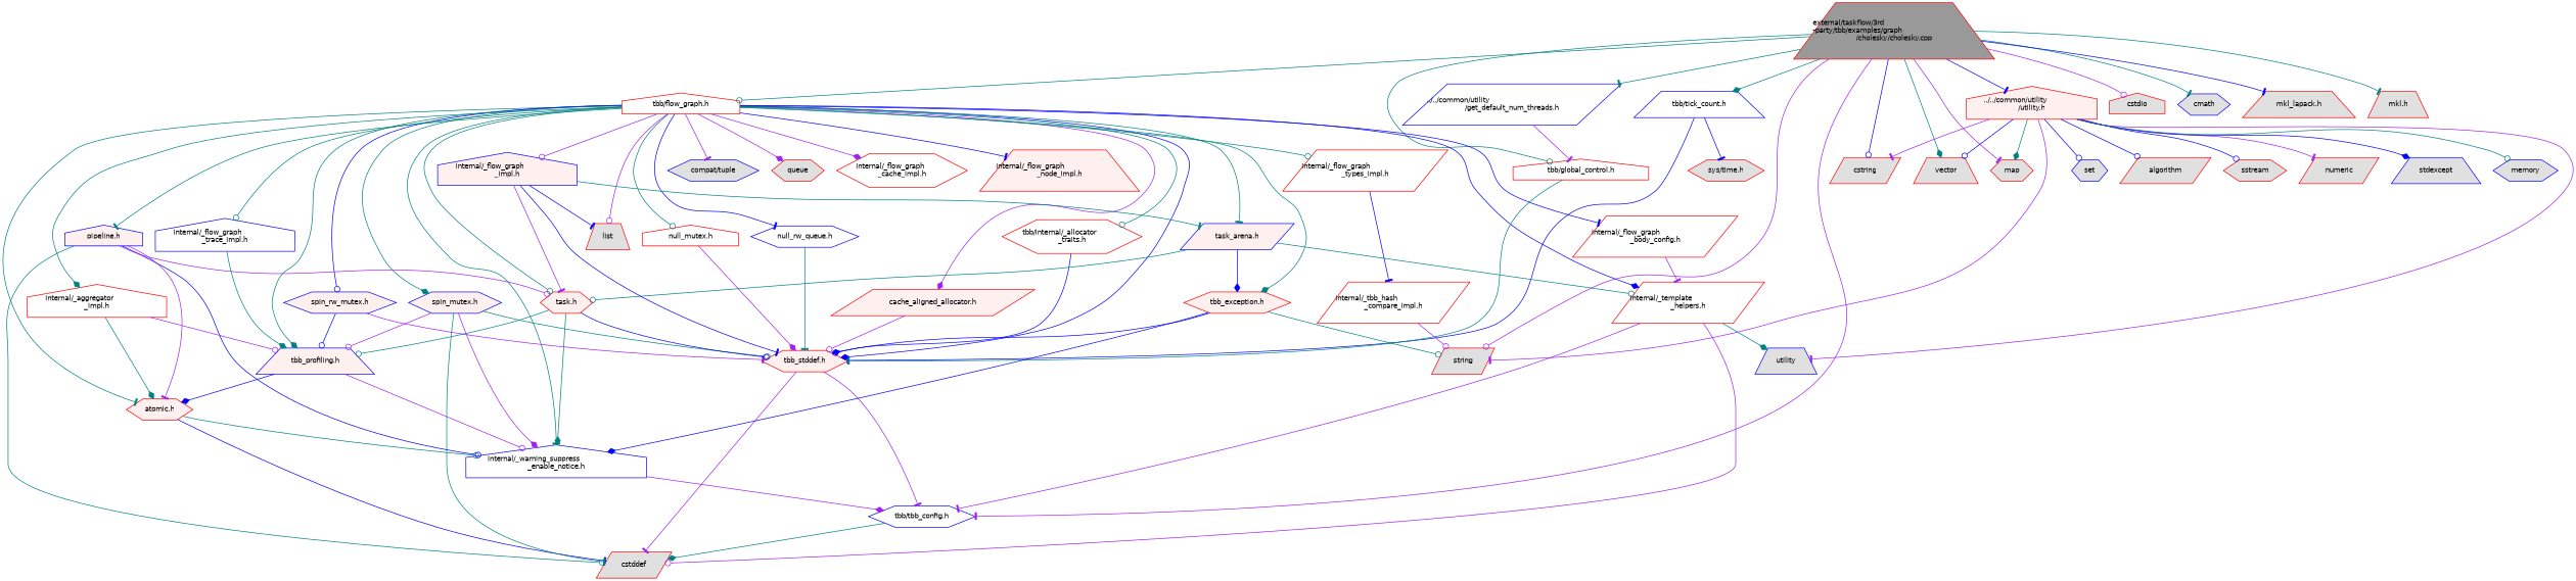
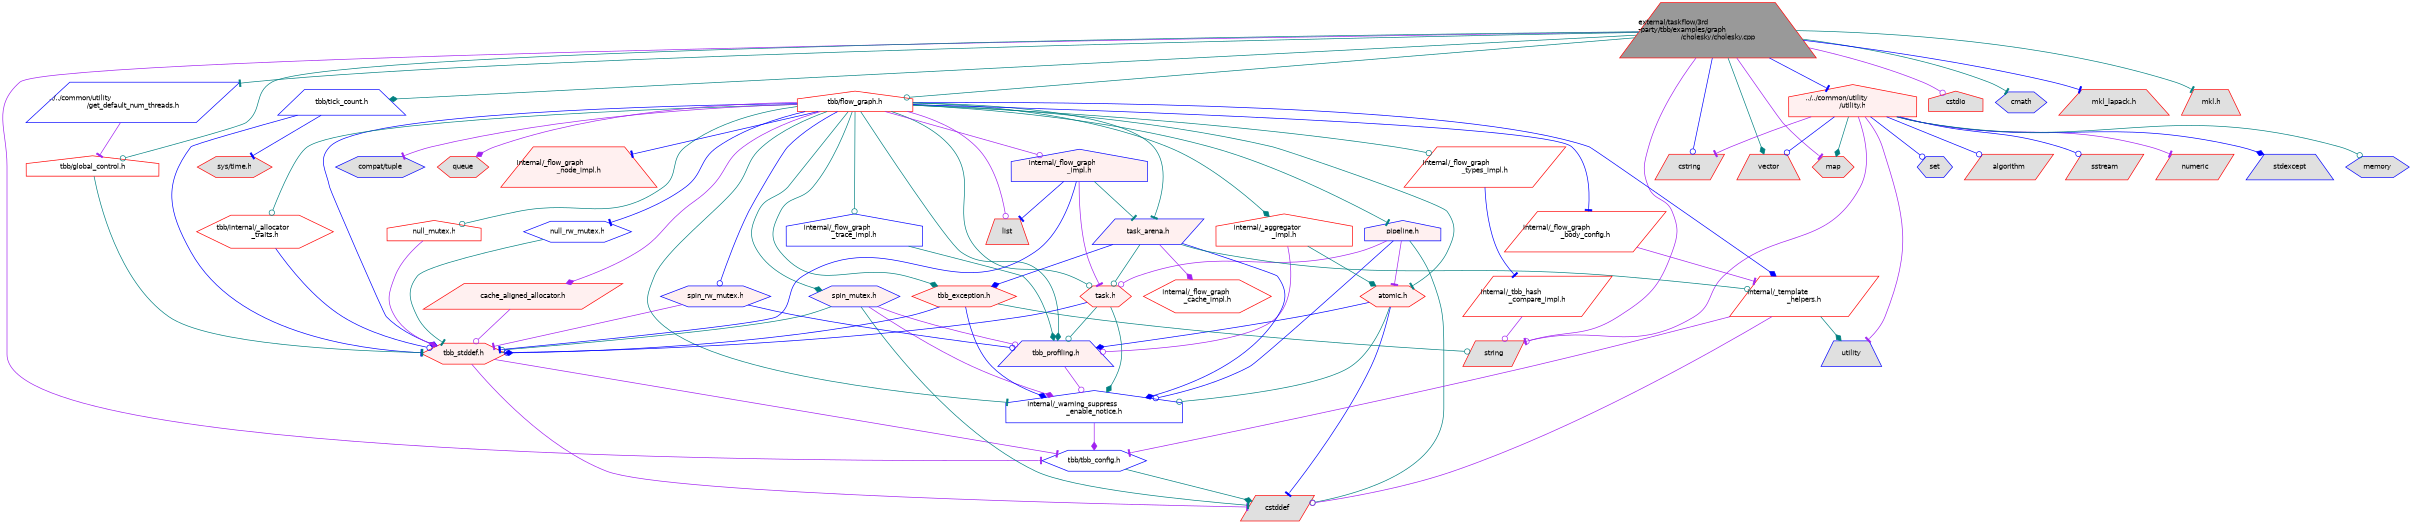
  digraph {
    node [color=red fillcolor="#E0E0E0" fontname=Helvetica fontsize=10 shape=hexagon style=filled]
    edge [arrowhead=tee color=teal fontname=Helvetica fontsize=10 labelfontname=Helvetica labelfontsize=10 style=solid]
    n1 [fillcolor=grey60 fontcolor=black height=0.2 label="external/taskflow/3rd\l-party/tbb/examples/graph\l/cholesky/cholesky.cpp" shape=trapezium width=0.4]
    n2 [height=0.2 label=string shape=parallelogram width=0.4]
    n3 [height=0.2 label=cstring shape=parallelogram width=0.4]
    n4 [height=0.2 label=cstdio shape=house width=0.4]
    n5 [color=blue height=0.2 label=cmath width=0.4]
    n6 [height=0.2 label=vector shape=trapezium width=0.4]
    n7 [height=0.2 label=map width=0.4]
    n8 [height=0.2 label="mkl_lapack.h" shape=trapezium width=0.4]
    n9 [height=0.2 label="mkl.h" shape=trapezium width=0.4]
    n10 [color=blue fillcolor=white height=0.2 label="tbb/tbb_config.h" width=0.4]
    n11 [fillcolor=white height=0.2 label="tbb/flow_graph.h" shape=house width=0.4]
    n12 [color=blue fillcolor=white height=0.2 label="tbb/tick_count.h" shape=trapezium width=0.4]
    n13 [fillcolor=white height=0.2 label="tbb/global_control.h" shape=house width=0.4]
    n14 [fillcolor="#FFF0F0" height=0.2 label="../../common/utility\l/utility.h" shape=house width=0.4]
    n15 [color=blue fillcolor=white height=0.2 label="../../common/utility\l/get_default_num_threads.h" shape=parallelogram width=0.4]
    n16 [height=0.2 label=cstddef shape=parallelogram width=0.4]
    n17 [color=blue fillcolor=white height=0.2 label="internal/_warning_suppress\l_enable_notice.h" shape=house width=0.4]
    n18 [fillcolor="#FFF0F0" height=0.2 label="tbb_stddef.h" width=0.4]
    n19 [fillcolor="#FFF0F0" height=0.2 label="atomic.h" width=0.4]
    n20 [color=blue fillcolor="#FFF0F0" height=0.2 label="spin_mutex.h" width=0.4]
    n21 [color=blue fillcolor="#FFF0F0" height=0.2 label="tbb_profiling.h" shape=trapezium width=0.4]
    n22 [fillcolor=white height=0.2 label="null_mutex.h" shape=house width=0.4]
    n23 [color=blue fillcolor="#FFF0F0" height=0.2 label="spin_rw_mutex.h" width=0.4]
-   n24 [color=blue fillcolor=white height=0.2 label="null_rw_queue.h" width=0.4]
+   n24 [color=blue fillcolor=white height=0.2 label="null_rw_mutex.h" width=0.4]
    n25 [fillcolor="#FFF0F0" height=0.2 label="task.h" width=0.4]
    n26 [fillcolor="#FFF0F0" height=0.2 label="cache_aligned_allocator.h" shape=parallelogram width=0.4]
    n27 [fillcolor="#FFF0F0" height=0.2 label="tbb_exception.h" width=0.4]
    n28 [color=blue fillcolor="#FFF0F0" height=0.2 label="pipeline.h" shape=house width=0.4]
    n29 [fillcolor=white height=0.2 label="internal/_template\l_helpers.h" shape=parallelogram width=0.4]
    n30 [fillcolor=white height=0.2 label="internal/_aggregator\l_impl.h" shape=house width=0.4]
    n31 [fillcolor=white height=0.2 label="tbb/internal/_allocator\l_traits.h" width=0.4]
    n32 [color=blue fillcolor="#FFF0F0" height=0.2 label="task_arena.h" shape=parallelogram width=0.4]
    n33 [color=blue height=0.2 label="compat/tuple" width=0.4]
    n34 [height=0.2 label=list shape=trapezium width=0.4]
    n35 [height=0.2 label=queue width=0.4]
    n36 [color=blue fillcolor="#FFF0F0" height=0.2 label="internal/_flow_graph\l_impl.h" shape=house width=0.4]
    n37 [color=blue fillcolor=white height=0.2 label="internal/_flow_graph\l_trace_impl.h" shape=house width=0.4]
    n38 [fillcolor=white height=0.2 label="internal/_flow_graph\l_body_config.h" shape=parallelogram width=0.4]
    n39 [fillcolor=white height=0.2 label="internal/_flow_graph\l_cache_impl.h" width=0.4]
    n40 [fillcolor=white height=0.2 label="internal/_flow_graph\l_types_impl.h" shape=parallelogram width=0.4]
    n41 [fillcolor="#FFF0F0" height=0.2 label="internal/_flow_graph\l_node_impl.h" shape=trapezium width=0.4]
    n42 [height=0.2 label="sys/time.h" width=0.4]
    n43 [color=blue height=0.2 label=utility shape=trapezium width=0.4]
    n44 [color=blue height=0.2 label=set width=0.4]
    n45 [height=0.2 label=algorithm shape=parallelogram width=0.4]
-   n46 [height=0.2 label=sstream width=0.4]
+   n46 [height=0.2 label=sstream shape=parallelogram width=0.4]
    n47 [height=0.2 label=numeric shape=parallelogram width=0.4]
    n48 [color=blue height=0.2 label=stdexcept shape=trapezium width=0.4]
    n49 [color=blue height=0.2 label=memory width=0.4]
    n50 [fillcolor=white height=0.2 label="internal/_tbb_hash\l_compare_impl.h" shape=parallelogram width=0.4]
    n1 -> n2 [arrowhead=odot color=purple]
    n1 -> n3 [arrowhead=odot color=blue]
    n1 -> n4 [arrowhead=odot color=purple]
    n1 -> n5
    n1 -> n6 [arrowhead=diamond]
    n1 -> n7 [color=purple]
    n1 -> n8 [color=blue]
    n1 -> n9
    n1 -> n10 [color=purple]
    n1 -> n11 [arrowhead=odot]
    n1 -> n12 [arrowhead=diamond]
    n1 -> n13 [arrowhead=odot]
    n1 -> n14 [color=blue]
    n1 -> n15
    n10 -> n16 [arrowhead=diamond]
    n11 -> n17
    n11 -> n18 [arrowhead=diamond color=blue]
    n11 -> n19
    n11 -> n20 [arrowhead=diamond]
    n11 -> n21 [arrowhead=diamond]
    n11 -> n22 [arrowhead=odot]
    n11 -> n23 [arrowhead=odot color=blue]
    n11 -> n24 [color=blue]
    n11 -> n25 [arrowhead=odot]
    n11 -> n26 [arrowhead=diamond color=purple]
    n11 -> n27 [arrowhead=diamond]
    n11 -> n28
    n11 -> n29 [arrowhead=diamond color=blue]
    n11 -> n30 [arrowhead=diamond]
    n11 -> n31 [arrowhead=odot]
    n11 -> n32
    n11 -> n33 [color=purple]
    n11 -> n34 [arrowhead=odot color=purple]
    n11 -> n35 [arrowhead=diamond color=purple]
    n11 -> n36 [arrowhead=odot color=purple]
    n11 -> n37 [arrowhead=odot]
    n11 -> n38 [color=blue]
-   n11 -> n39 [arrowhead=diamond color=purple]
+   n32 -> n39 [arrowhead=diamond color=purple]
    n11 -> n40 [arrowhead=odot]
    n11 -> n41 [color=blue]
    n12 -> n18 [color=blue]
    n12 -> n42 [color=blue]
    n13 -> n18
    n14 -> n2 [color=purple]
    n14 -> n3 [color=purple]
    n14 -> n6 [arrowhead=odot color=blue]
    n14 -> n7 [arrowhead=diamond]
    n14 -> n43 [color=purple]
    n14 -> n44 [arrowhead=odot color=blue]
    n14 -> n45 [arrowhead=odot color=blue]
    n14 -> n46 [arrowhead=odot color=blue]
    n14 -> n47 [color=purple]
    n14 -> n48 [arrowhead=diamond color=blue]
    n14 -> n49 [arrowhead=odot]
    n15 -> n13 [color=purple]
    n17 -> n10 [arrowhead=diamond color=purple]
    n18 -> n10 [color=purple]
    n18 -> n16 [color=purple]
    n19 -> n16 [color=blue]
    n19 -> n17 [arrowhead=odot]
    n20 -> n16
    n20 -> n17 [arrowhead=diamond color=purple]
    n20 -> n18 [arrowhead=odot]
    n20 -> n21 [arrowhead=odot color=purple]
    n21 -> n17 [arrowhead=odot color=purple]
-   n21 -> n19 [arrowhead=diamond color=blue]
+   n19 -> n21 [arrowhead=diamond color=blue]
    n22 -> n18 [arrowhead=diamond color=purple]
    n23 -> n18 [color=purple]
    n23 -> n21 [arrowhead=odot color=blue]
    n24 -> n18
    n25 -> n17 [arrowhead=diamond]
    n25 -> n18 [arrowhead=odot color=blue]
    n25 -> n21 [arrowhead=odot]
    n26 -> n18 [arrowhead=odot color=purple]
    n27 -> n2 [arrowhead=odot]
    n27 -> n17 [arrowhead=diamond color=blue]
    n27 -> n18 [arrowhead=diamond color=blue]
    n28 -> n16 [arrowhead=odot]
    n28 -> n17 [arrowhead=odot color=blue]
    n28 -> n19 [color=purple]
    n28 -> n25 [arrowhead=odot color=purple]
    n29 -> n10 [color=purple]
    n29 -> n16 [arrowhead=odot color=purple]
    n29 -> n43 [arrowhead=diamond]
    n30 -> n19 [arrowhead=diamond]
    n30 -> n21 [arrowhead=odot color=purple]
    n31 -> n18 [arrowhead=odot color=blue]
+   n32 -> n17 [arrowhead=diamond color=blue]
    n32 -> n25 [arrowhead=odot]
    n32 -> n27 [arrowhead=diamond color=blue]
    n32 -> n29 [arrowhead=odot]
    n36 -> n18 [color=blue]
    n36 -> n25 [color=purple]
    n36 -> n32
    n36 -> n34 [color=blue]
    n37 -> n21 [arrowhead=diamond]
    n38 -> n29 [color=purple]
    n40 -> n50 [color=blue]
    n50 -> n2 [arrowhead=odot color=purple]
  }
